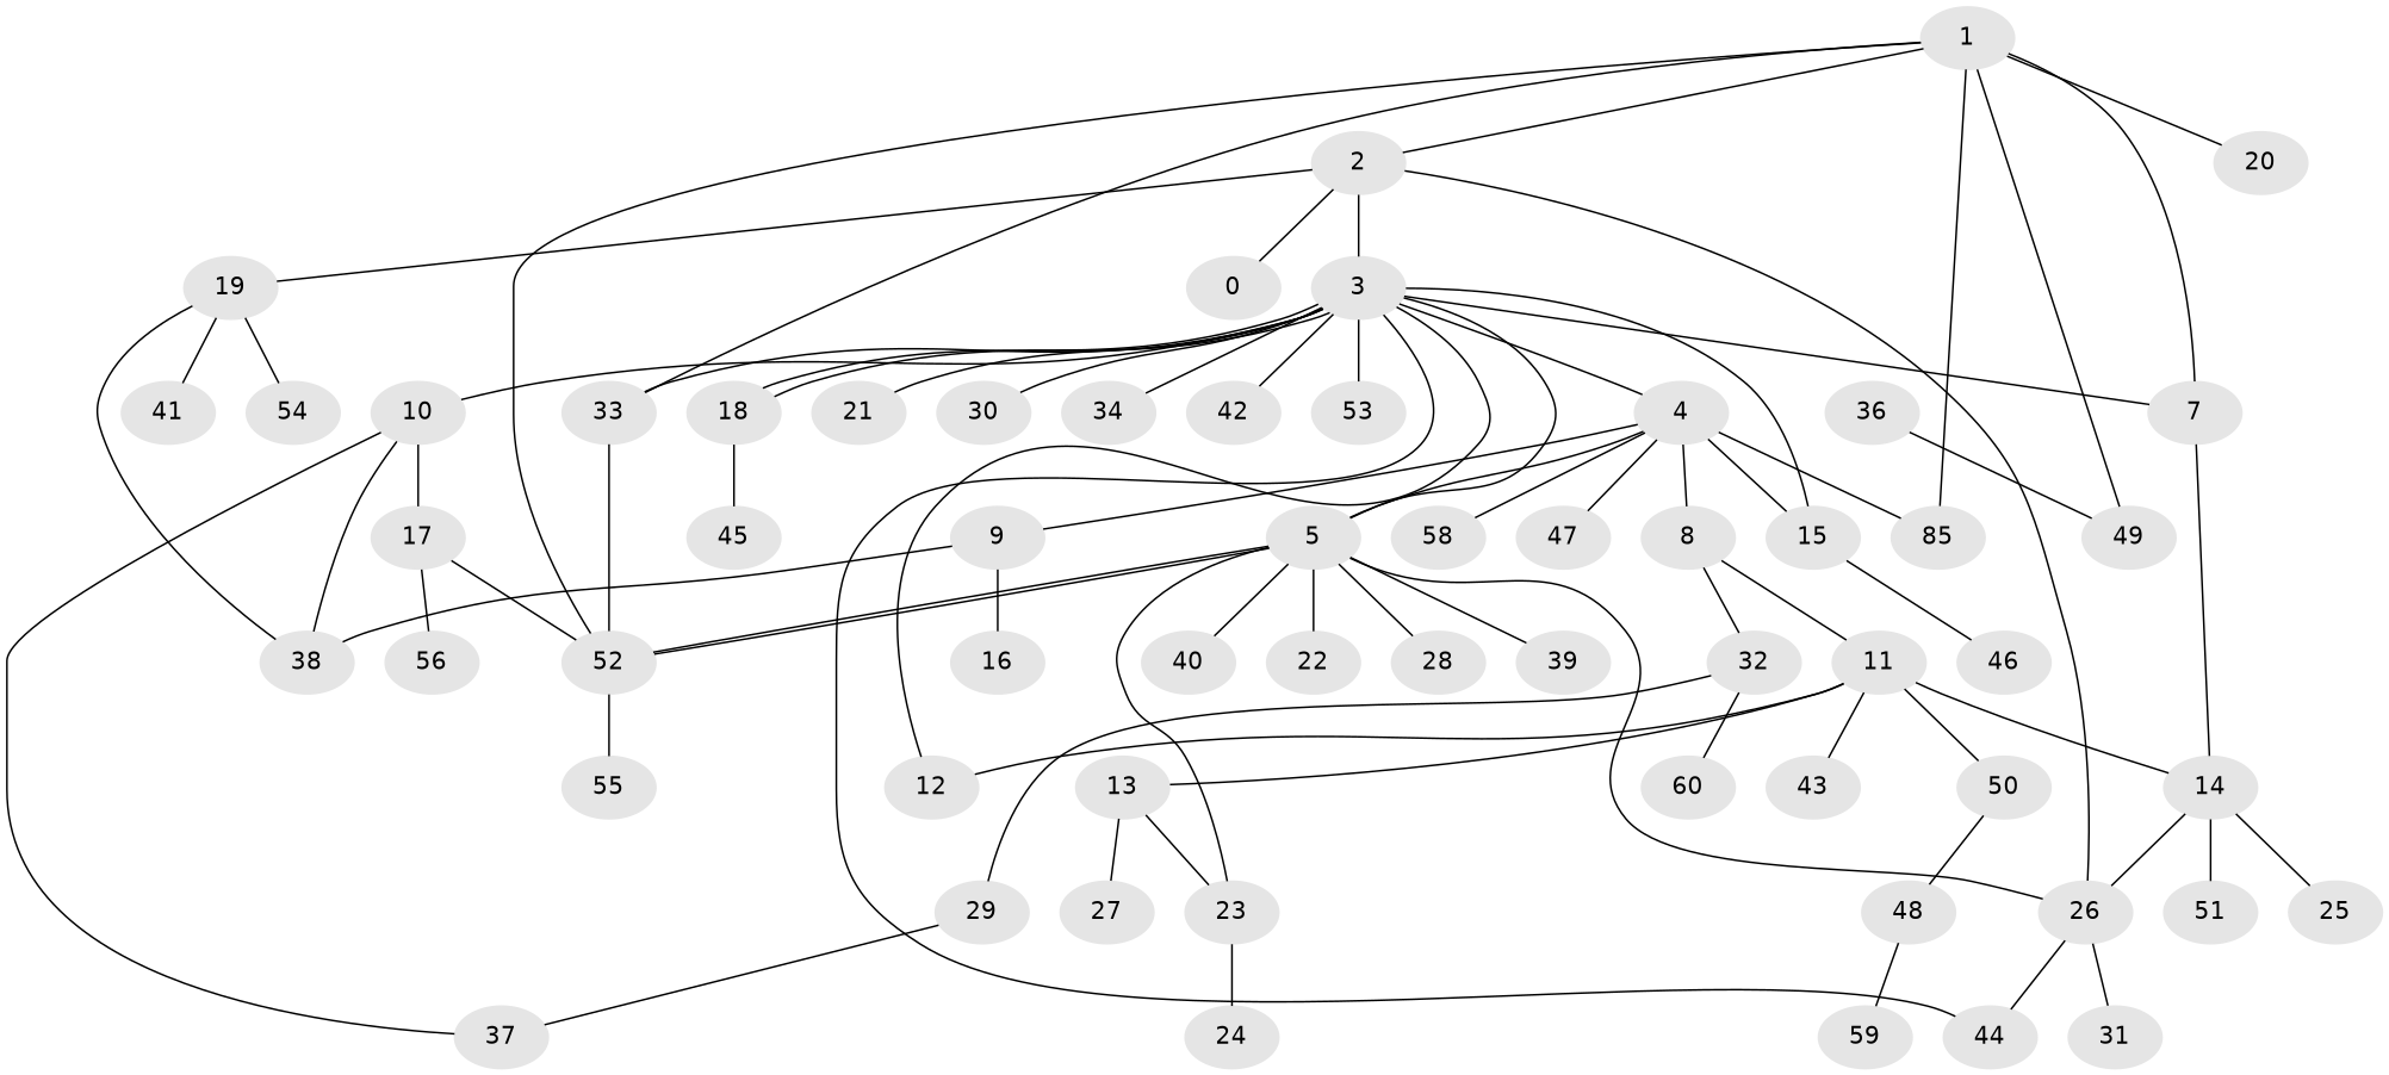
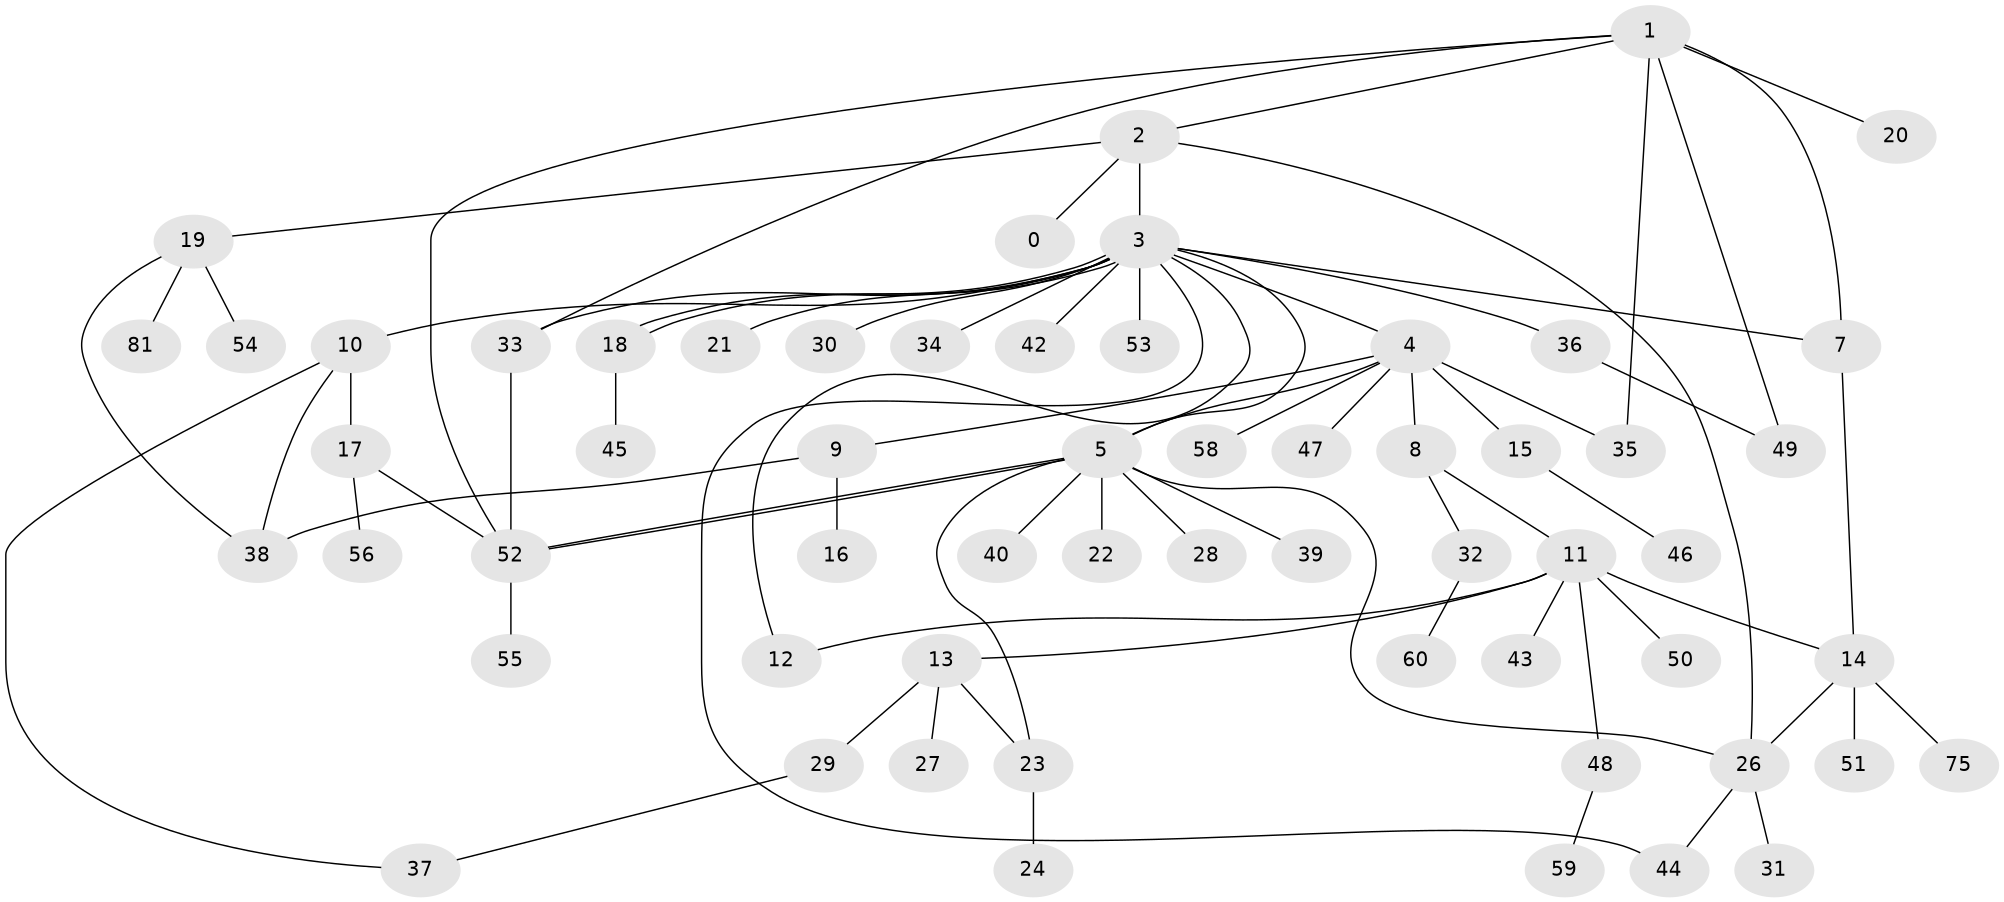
  graph {
    fontname="DejaVu Sans"
    node [color=gray90 fontname="DejaVu Sans" style=filled]
    edge [fontname="DejaVu Sans"]
    1
    2
    7
    20
    33
-   35 [label=85]
+   35
    49
    52
    3
    n10 [label=0]
    19
    26
    14
    55
    4
    5
    10
    12
    18
    21
    30
    34
    36
    42
    44
    53
    38
-   41
+   41 [label=81]
    54
    31
    8
    9
    15
    47
    58
    22
    23
    28
    39
    40
    17
    37
    45
    11
    32
    16
    46
    24
-   25
+   25 [label=75]
    51
    13
    43
    48
    50
    60
    56
    27
    29
    59
    1 -- 2
    1 -- 7
    1 -- 20
    1 -- 33
    1 -- 35
    1 -- 49
    1 -- 52
    2 -- 3
    2 -- n10
    2 -- 19
    2 -- 26
    7 -- 14
    33 -- 52
    52 -- 55
    3 -- 7
    3 -- 33
    3 -- 4
    3 -- 5
    3 -- 10
    3 -- 12
    3 -- 18
    3 -- 18
    3 -- 21
    3 -- 30
    3 -- 34
-   3 -- 15
+   3 -- 36
    3 -- 42
    3 -- 44
    3 -- 53
    19 -- 38
    19 -- 41
    19 -- 54
    26 -- 44
    26 -- 31
    14 -- 26
    14 -- 25
    14 -- 51
    4 -- 35
    4 -- 5
    4 -- 8
    4 -- 9
    4 -- 15
    4 -- 47
    4 -- 58
    5 -- 52
    5 -- 52
    5 -- 26
    5 -- 22
    5 -- 23
    5 -- 28
    5 -- 39
    5 -- 40
    10 -- 38
    10 -- 17
    10 -- 37
    18 -- 45
    36 -- 49
    8 -- 11
    8 -- 32
    9 -- 38
    9 -- 16
    15 -- 46
    23 -- 24
    17 -- 52
    17 -- 56
    11 -- 14
    11 -- 12
    11 -- 13
    11 -- 43
-   50 -- 48
+   11 -- 48
    11 -- 50
    32 -- 60
    13 -- 23
    13 -- 27
-   32 -- 29
+   13 -- 29
    48 -- 59
    29 -- 37
  }
